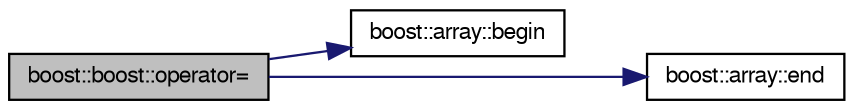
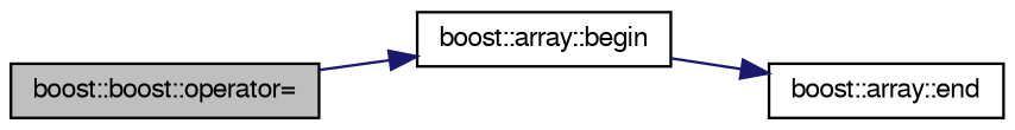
  digraph {
    rankdir=LR
    node [color=black fontname=FreeSans fontsize=10 shape=record]
    edge [color=midnightblue fontname=FreeSans fontsize=10 labelfontname=FreeSans labelfontsize=10 style=solid]
    n1 [fillcolor=grey75 fontcolor=black height=0.2 label="boost::boost::operator=" style=filled width=0.4]
    n2 [height=0.2 label="boost::array::begin" width=0.4]
    n3 [height=0.2 label="boost::array::end" width=0.4]
    n1 -> n2
-   n1 -> n3
+   n2 -> n3
  }
